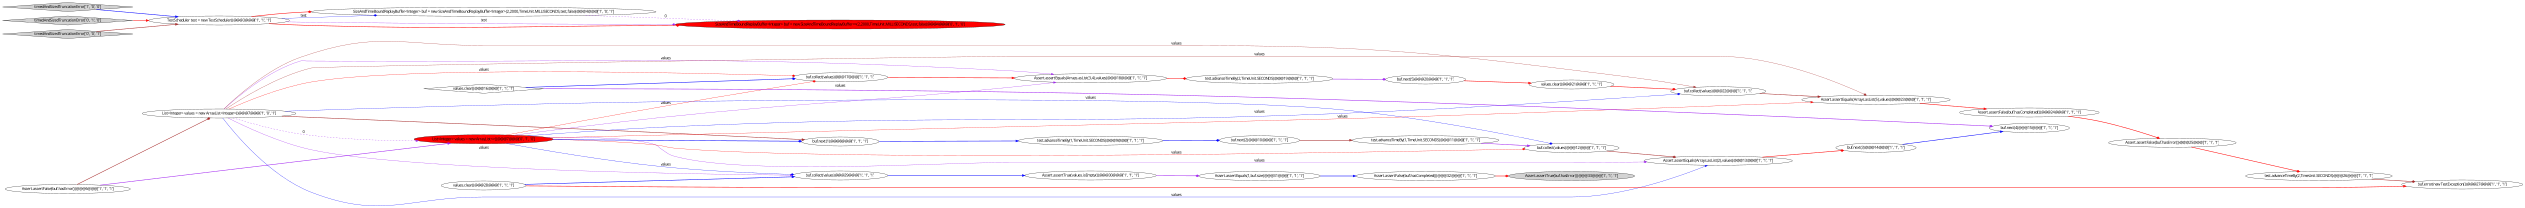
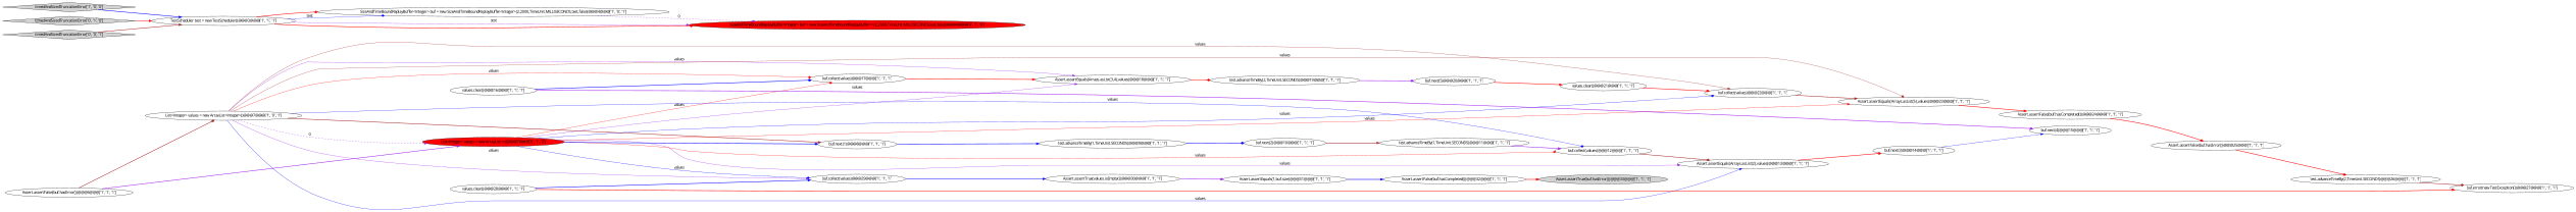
  digraph {
    fontname="Open Sans"
    rankdir=LR
    node [fillcolor=white fontname="Open Sans" shape=ellipse style=filled]
    edge [arrowhead=diamond color=red fontname="Open Sans" style=bold]
    n1 [label="Assert.assertFalse(buf.hasError())@@@6@@@['1', '1', '1']"]
    n2 [label="List<Integer> values = new ArrayList<Integer>()@@@7@@@['1', '0', '1']"]
    n3 [fillcolor=red label="List<Integer> values = new ArrayList<>()@@@7@@@['0', '1', '0']"]
    n4 [label="Assert.assertFalse(buf.hasCompleted())@@@32@@@['1', '1', '1']"]
    n5 [fillcolor=lightgray label="Assert.assertTrue(buf.hasError())@@@33@@@['1', '1', '1']"]
    n6 [label="values.clear()@@@28@@@['1', '1', '1']"]
    n7 [label="buf.collect(values)@@@29@@@['1', '1', '1']"]
    n8 [label="buf.error(new TestException())@@@27@@@['1', '1', '1']"]
    n9 [label="Assert.assertTrue(values.isEmpty())@@@30@@@['1', '1', '1']"]
    n10 [label="SizeAndTimeBoundReplayBuffer<Integer> buf = new SizeAndTimeBoundReplayBuffer<Integer>(2,2000,TimeUnit.MILLISECONDS,test,false)@@@4@@@['1', '0', '1']"]
    n11 [fillcolor=red label="SizeAndTimeBoundReplayBuffer<Integer> buf = new SizeAndTimeBoundReplayBuffer<>(2,2000,TimeUnit.MILLISECONDS,test,false)@@@4@@@['0', '1', '0']"]
    n12 [label="Assert.assertEquals(Arrays.asList(3,4),values)@@@18@@@['1', '1', '1']"]
    n13 [label="test.advanceTimeBy(2,TimeUnit.SECONDS)@@@19@@@['1', '1', '1']"]
    n14 [label="buf.next(5)@@@20@@@['1', '1', '1']"]
    n15 [label="Assert.assertEquals(Arrays.asList(2),values)@@@13@@@['1', '1', '1']"]
    n16 [label="buf.next(3)@@@14@@@['1', '1', '1']"]
    n17 [label="buf.next(4)@@@15@@@['1', '1', '1']"]
    n18 [label="Assert.assertEquals(1,buf.size)@@@31@@@['1', '1', '1']"]
    n19 [label="test.advanceTimeBy(1,TimeUnit.SECONDS)@@@11@@@['1', '1', '1']"]
    n20 [label="buf.collect(values)@@@12@@@['1', '1', '1']"]
-   n21 [label="values.clear()@@@16@@@['1', '1', '1']" shape=diamond]
+   n21 [label="values.clear()@@@16@@@['1', '1', '1']"]
    n22 [label="buf.collect(values)@@@17@@@['1', '1', '1']"]
    n23 [label="test.advanceTimeBy(2,TimeUnit.SECONDS)@@@26@@@['1', '1', '1']"]
    n24 [label="buf.next(1)@@@8@@@['1', '1', '1']"]
    n25 [label="test.advanceTimeBy(1,TimeUnit.SECONDS)@@@9@@@['1', '1', '1']"]
    n26 [label="buf.next(2)@@@10@@@['1', '1', '1']"]
    n27 [label="Assert.assertEquals(Arrays.asList(5),values)@@@23@@@['1', '1', '1']"]
    n28 [label="buf.collect(values)@@@22@@@['1', '1', '1']"]
    n29 [label="Assert.assertFalse(buf.hasCompleted())@@@24@@@['1', '1', '1']"]
    n30 [fillcolor=lightgray label="timedAndSizedTruncationError['1', '0', '0']" shape=diamond]
    n31 [label="TestScheduler test = new TestScheduler()@@@3@@@['1', '1', '1']"]
    n32 [label="Assert.assertFalse(buf.hasError())@@@25@@@['1', '1', '1']"]
    n33 [label="values.clear()@@@21@@@['1', '1', '1']"]
    n34 [fillcolor=lightgray label="timedAndSizedTruncationError['0', '1', '0']" shape=diamond]
    n35 [fillcolor=lightgray label="timedAndSizedTruncationError['0', '0', '1']" shape=diamond]
    n1 -> n2 [color=brown]
    n1 -> n3 [arrowhead=normal color=purple]
    n2 -> n3 [arrowhead=normal color=purple label=0 style=dashed]
    n2 -> n7 [arrowhead=normal color=purple label=values style=solid]
    n2 -> n12 [arrowhead=normal color=purple label=values style=solid]
    n2 -> n15 [arrowhead=normal color=blue label=values style=solid]
    n2 -> n20 [color=blue label=values style=solid]
    n2 -> n22 [label=values style=solid]
    n2 -> n24 [arrowhead=normal color=brown]
    n2 -> n27 [color=brown label=values style=solid]
    n2 -> n28 [arrowhead=normal color=brown label=values style=solid]
    n3 -> n7 [color=blue label=values style=solid]
    n3 -> n12 [arrowhead=normal color=purple label=values style=solid]
    n3 -> n15 [color=purple label=values style=solid]
    n3 -> n20 [label=values style=solid]
    n3 -> n22 [label=values style=solid]
    n3 -> n24 [color=blue]
    n3 -> n27 [arrowhead=normal label=values style=solid]
    n3 -> n28 [color=blue label=values style=solid]
    n4 -> n5
    n6 -> n7 [arrowhead=normal color=blue]
    n6 -> n8 [arrowhead=normal]
    n7 -> n9 [arrowhead=normal color=blue]
    n9 -> n18 [color=purple]
    n10 -> n11 [color=purple label=0 style=dashed]
    n12 -> n13
    n13 -> n14 [color=purple]
    n14 -> n33 [arrowhead=normal]
    n15 -> n16
-   n16 -> n17 [arrowhead=normal color=blue]
+   n16 -> n17 [arrowhead=normal color=blue style=solid]
    n18 -> n4 [arrowhead=normal color=blue]
    n19 -> n20 [arrowhead=normal color=purple]
    n20 -> n15 [color=brown]
    n21 -> n17 [color=purple]
    n21 -> n22 [color=blue]
    n22 -> n12 [arrowhead=normal]
    n23 -> n8 [color=brown]
    n24 -> n25 [arrowhead=normal color=blue]
    n25 -> n26 [color=blue]
    n26 -> n19 [arrowhead=normal color=brown]
    n27 -> n29 [arrowhead=normal]
    n28 -> n27 [arrowhead=normal color=brown]
    n29 -> n32
    n30 -> n31 [arrowhead=normal color=blue]
    n31 -> n10
    n31 -> n10 [color=blue label=test style=solid]
    n31 -> n11 [color=purple label=test style=solid]
    n31 -> n11
    n32 -> n23
    n33 -> n28
    n34 -> n31 [arrowhead=normal]
    n35 -> n31 [arrowhead=normal color=brown]
  }
